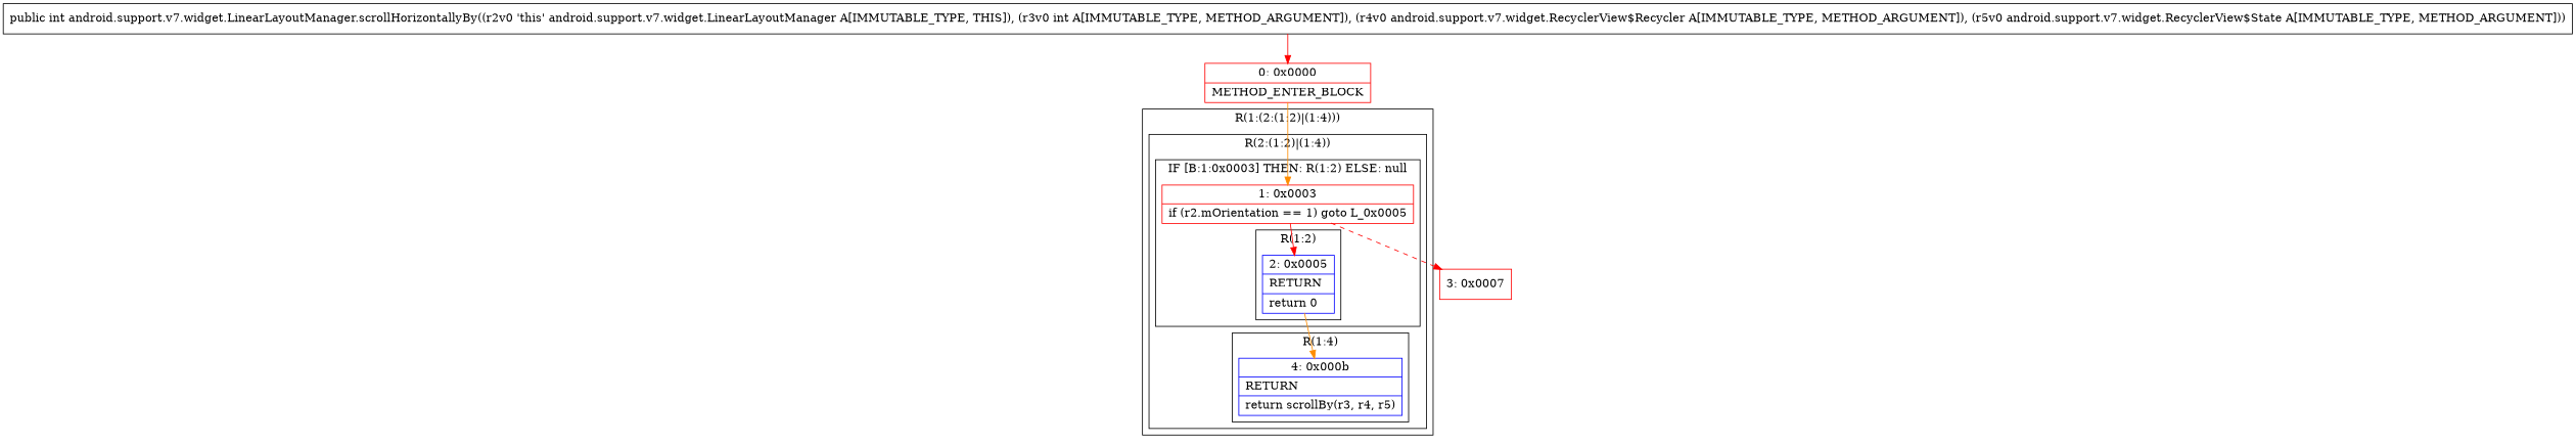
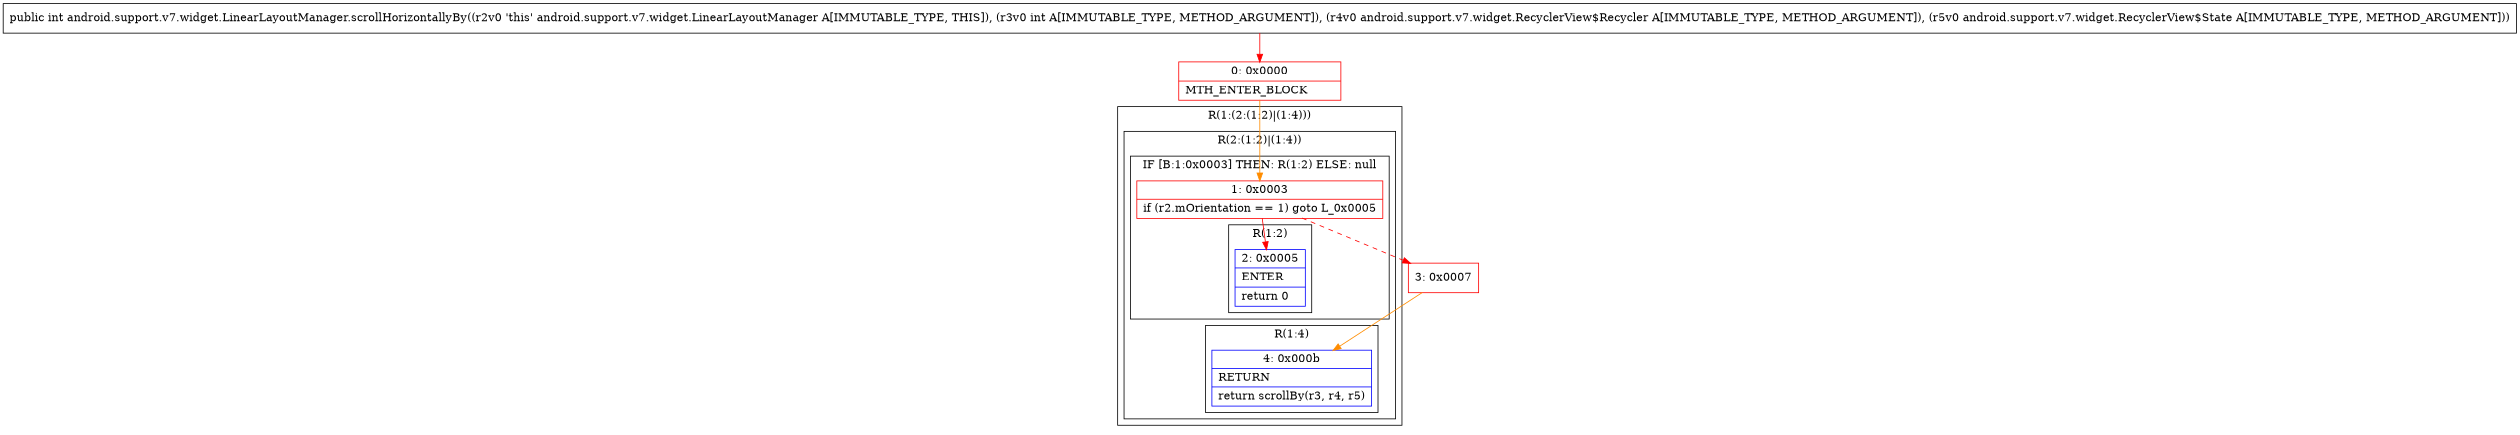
  digraph {
    node [color=red shape=record]
    edge [color=red]
-   n1 [color=blue label="{2\:\ 0x0005|RETURN\l|return 0\l}"]
+   n1 [color=blue label="{2\:\ 0x0005|ENTER\l|return 0\l}"]
    n2 [label="{1\:\ 0x0003|if (r2.mOrientation == 1) goto L_0x0005\l}"]
    n3 [color=blue label="{4\:\ 0x000b|RETURN\l|return scrollBy(r3, r4, r5)\l}"]
    n4 [label="{3\:\ 0x0007}"]
-   n5 [label="{0\:\ 0x0000|METHOD_ENTER_BLOCK\l}"]
+   n5 [label="{0\:\ 0x0000|MTH_ENTER_BLOCK\l}"]
    n6 [label="{public int android.support.v7.widget.LinearLayoutManager.scrollHorizontallyBy((r2v0 'this' android.support.v7.widget.LinearLayoutManager A[IMMUTABLE_TYPE, THIS]), (r3v0 int A[IMMUTABLE_TYPE, METHOD_ARGUMENT]), (r4v0 android.support.v7.widget.RecyclerView$Recycler A[IMMUTABLE_TYPE, METHOD_ARGUMENT]), (r5v0 android.support.v7.widget.RecyclerView$State A[IMMUTABLE_TYPE, METHOD_ARGUMENT])) }" color=""]
    subgraph cluster_1 {
      label="R(1:(2:(1:2)|(1:4)))"
      subgraph cluster_2 {
        label="R(2:(1:2)|(1:4))"
        subgraph cluster_3 {
          label="IF [B:1:0x0003] THEN: R(1:2) ELSE: null"
          n2
          subgraph cluster_4 {
            label="R(1:2)"
            n1
          }
        }
        subgraph cluster_5 {
          label="R(1:4)"
          n3
        }
      }
    }
    n2 -> n1
    n2 -> n4 [style=dashed]
-   n1 -> n3 [color=darkorange]
+   n4 -> n3 [color=darkorange]
    n5 -> n2 [color=darkorange]
    n6 -> n5
  }
